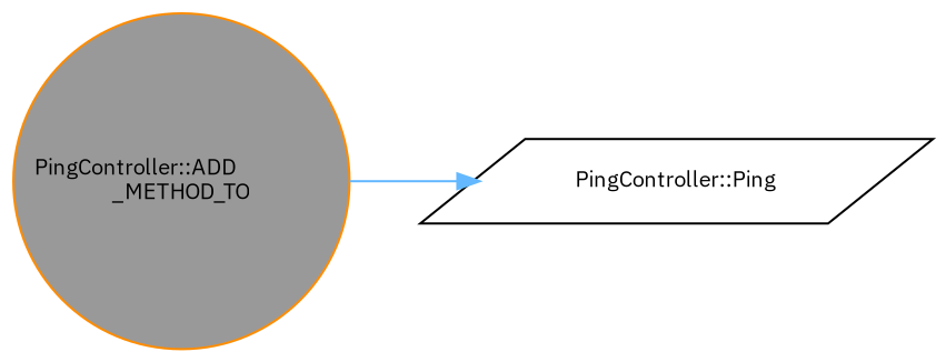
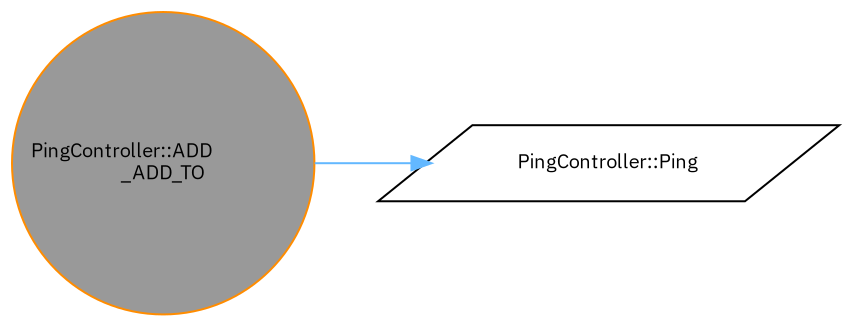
  digraph {
    rankdir=LR
    fontname="IBM Plex Sans"
    node [fontname="IBM Plex Sans" fontsize=10 style=filled]
-   n1 [color=darkorange fillcolor=grey60 fontcolor=black height=0.2 label="PingController::ADD\l_METHOD_TO" shape=circle width=0.4]
+   n1 [color=darkorange fillcolor=grey60 fontcolor=black height=0.2 label="PingController::ADD\l_ADD_TO" shape=circle width=0.4]
    n2 [color=black fillcolor=white height=0.2 label="PingController::Ping" shape=parallelogram width=0.4]
    n1 -> n2 [color=steelblue1 fontname="IBM Plex Sans" fontsize=10 labelfontname=Helvetica labelfontsize=10 style=solid]
  }
